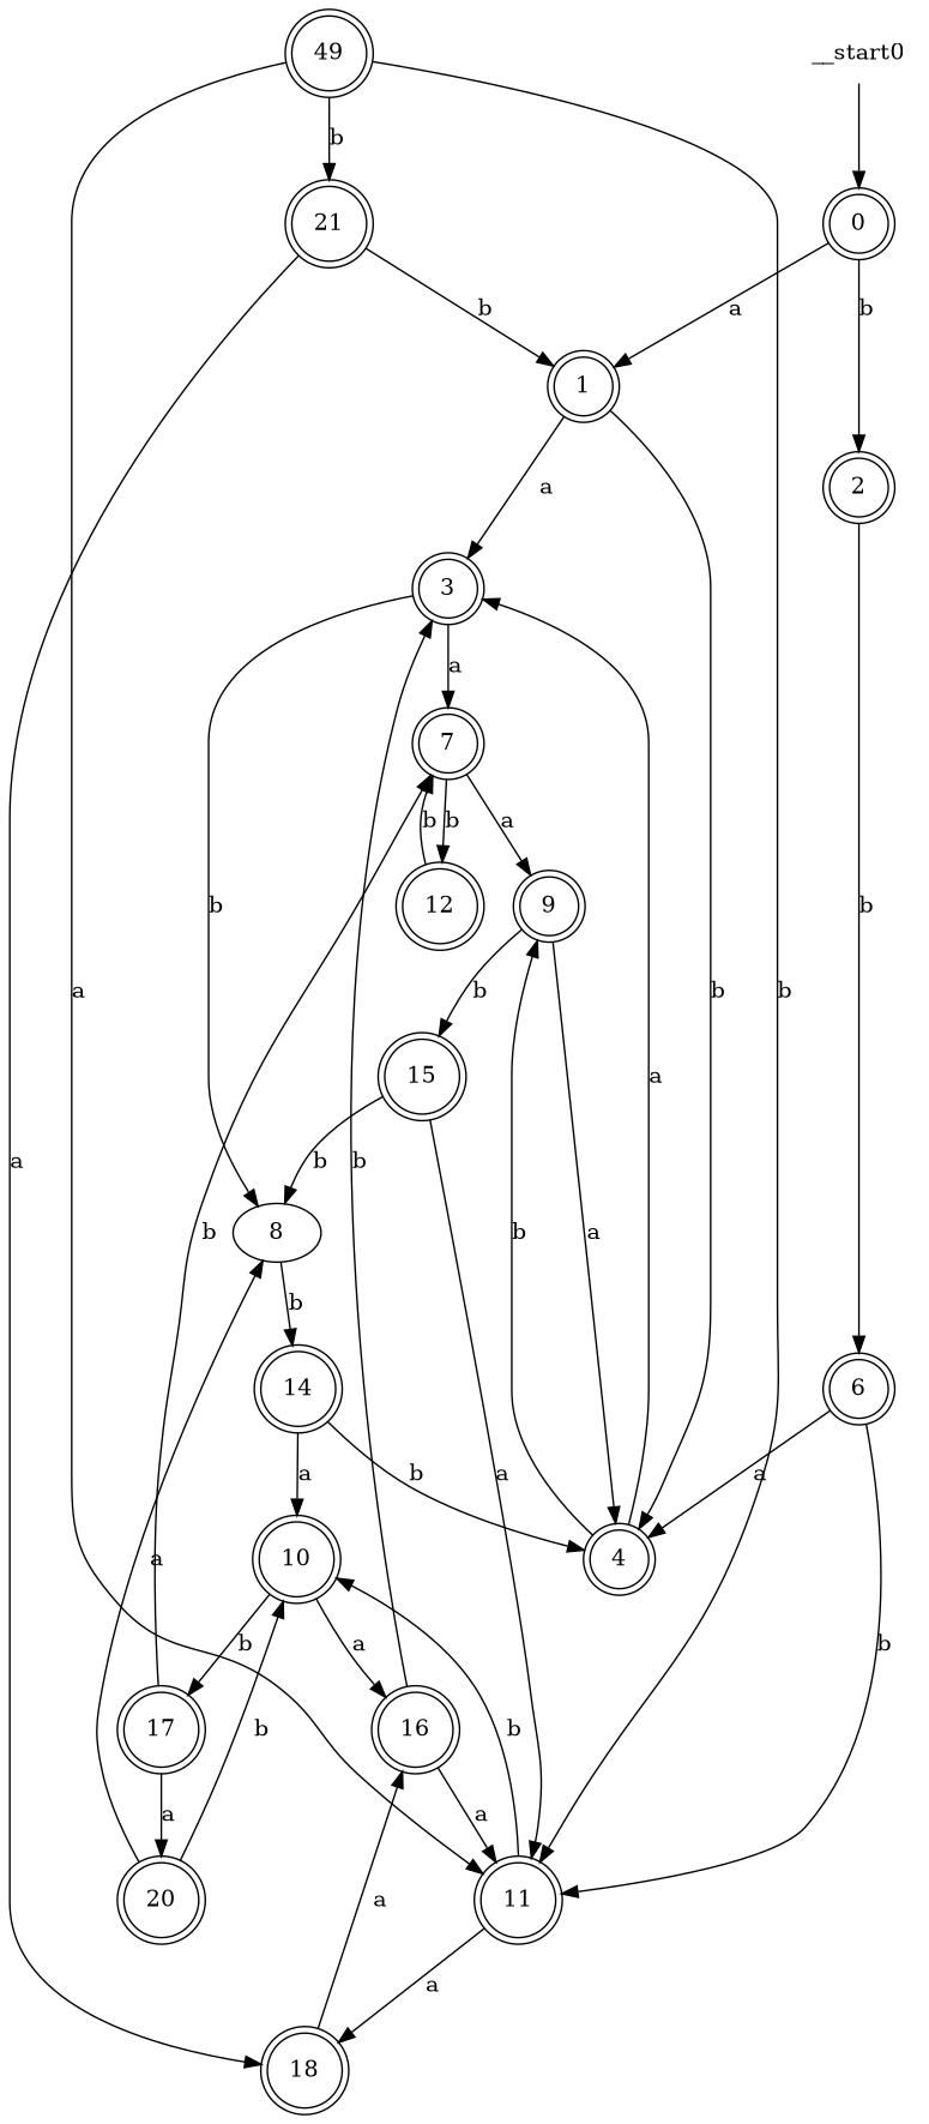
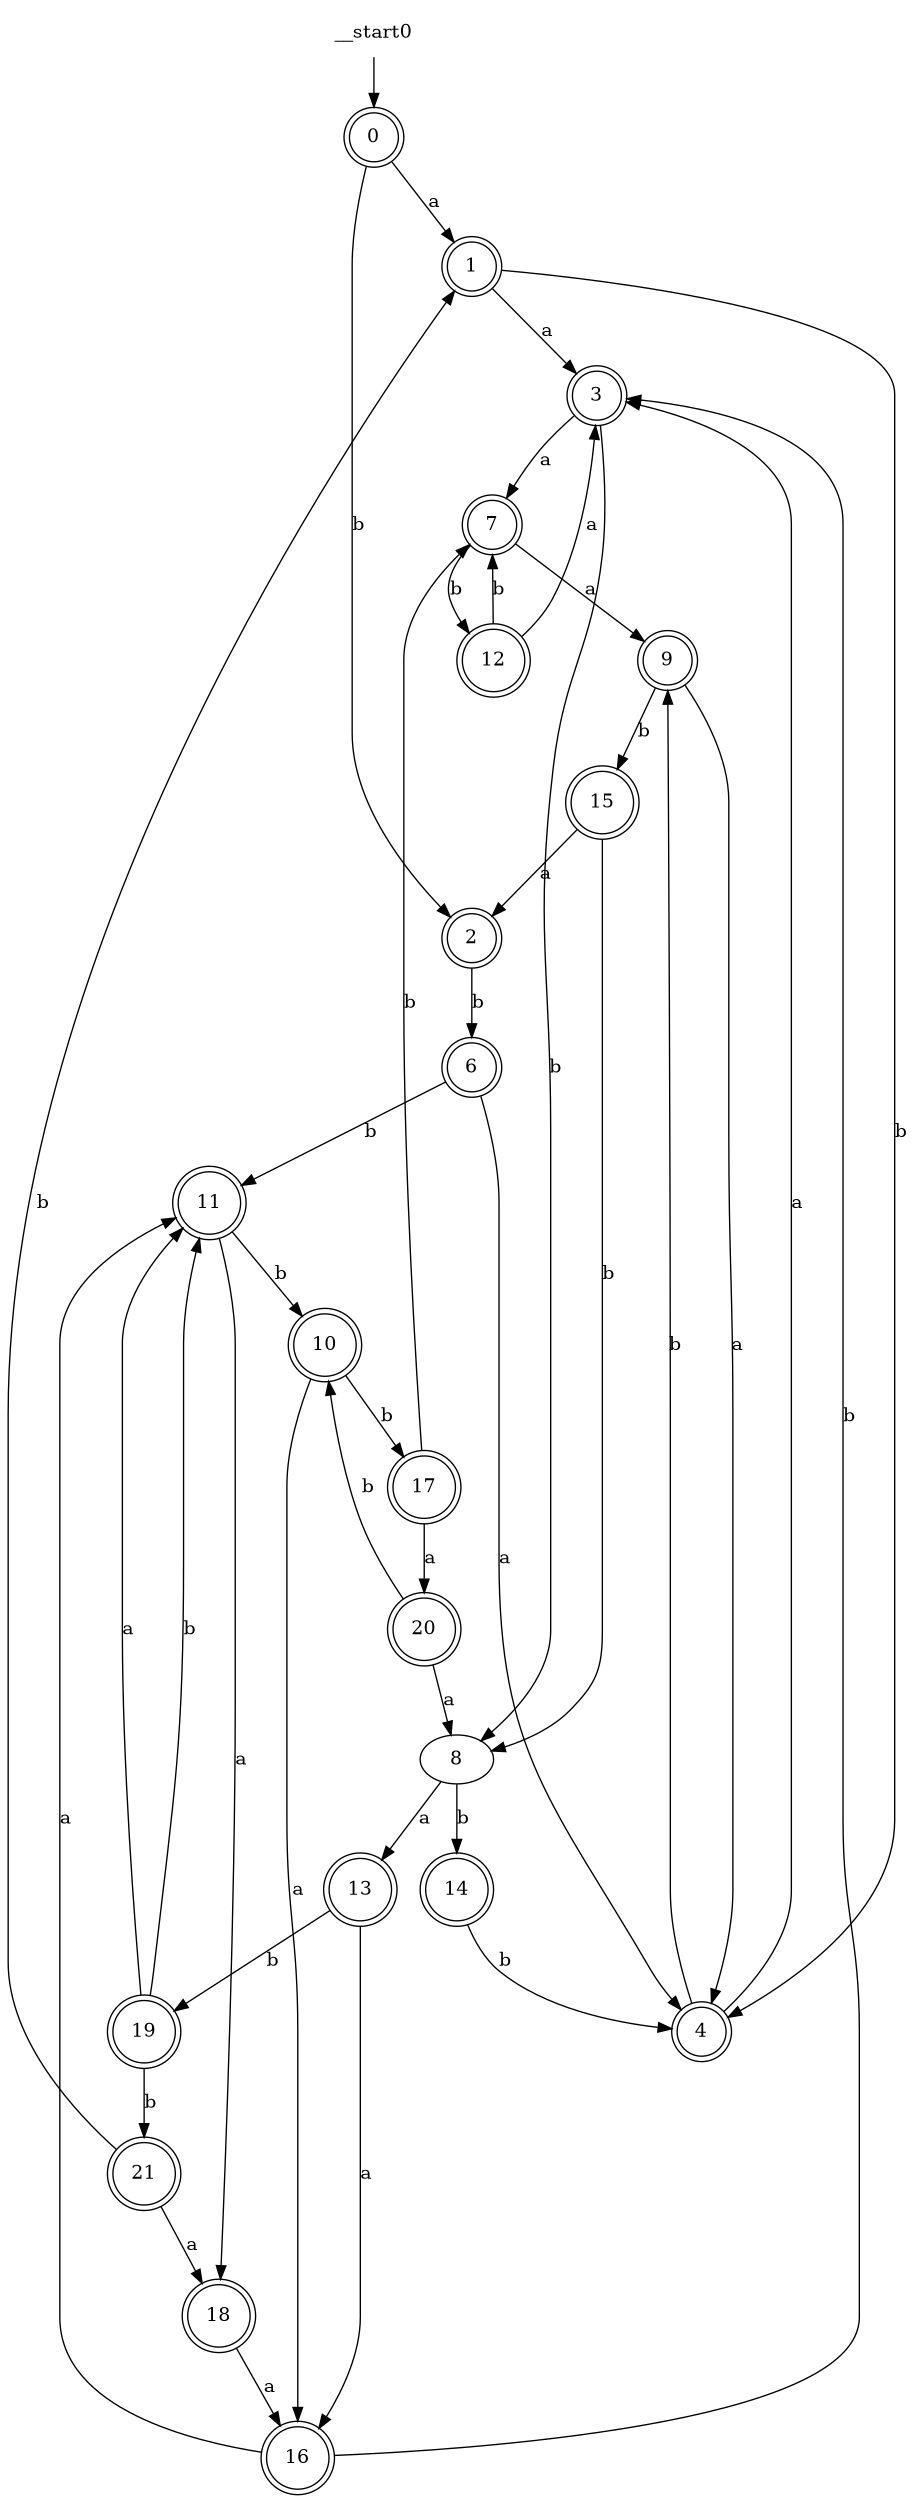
  digraph {
    node [shape=doublecircle]
    __start0 [shape=none]
    0
    1
    2
    3
    4
    6
    7
    8 [shape=""]
    9
    11
    12
+   13
    14
    15
    10
    16
    17
    18
-   19 [label=49]
+   19
    20
    21
    __start0 -> 0
    0 -> 1 [label=a]
    0 -> 2 [label=b]
    1 -> 3 [label=a]
    1 -> 4 [label=b]
    2 -> 6 [label=b]
    3 -> 7 [label=a]
    3 -> 8 [label=b]
    4 -> 3 [label=a]
    4 -> 9 [label=b]
    6 -> 4 [label=a]
    6 -> 11 [label=b]
    7 -> 9 [label=a]
    7 -> 12 [label=b]
+   8 -> 13 [label=a]
    8 -> 14 [label=b]
    9 -> 4 [label=a]
    9 -> 15 [label=b]
    11 -> 10 [label=b]
    11 -> 18 [label=a]
+   12 -> 3 [label=a]
    12 -> 7 [label=b]
+   13 -> 16 [label=a]
+   13 -> 19 [label=b]
    14 -> 4 [label=b]
-   14 -> 10 [label=a]
-   15 -> 11 [label=a]
+   15 -> 2 [label=a]
    15 -> 8 [label=b]
    10 -> 16 [label=a]
    10 -> 17 [label=b]
    16 -> 3 [label=b]
    16 -> 11 [label=a]
    17 -> 7 [label=b]
    17 -> 20 [label=a]
    18 -> 16 [label=a]
    19 -> 11 [label=a]
    19 -> 11 [label=b]
    19 -> 21 [label=b]
    20 -> 8 [label=a]
    20 -> 10 [label=b]
    21 -> 1 [label=b]
    21 -> 18 [label=a]
  }
